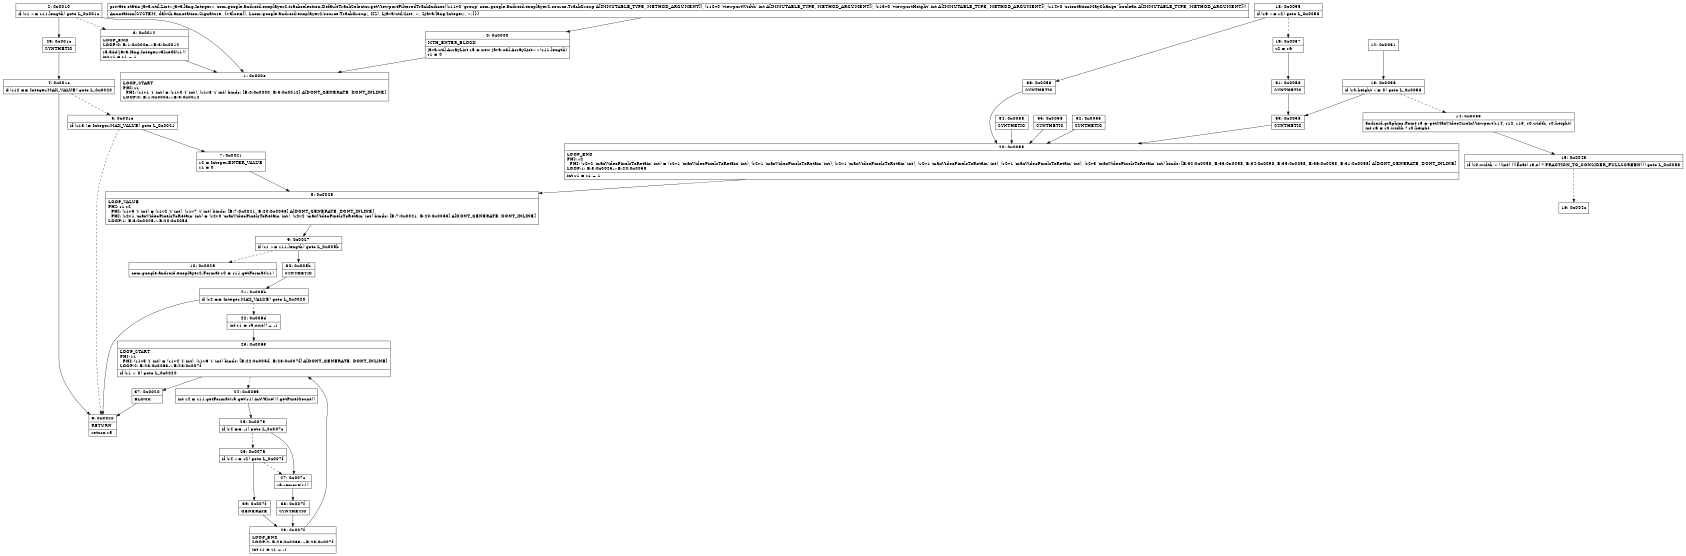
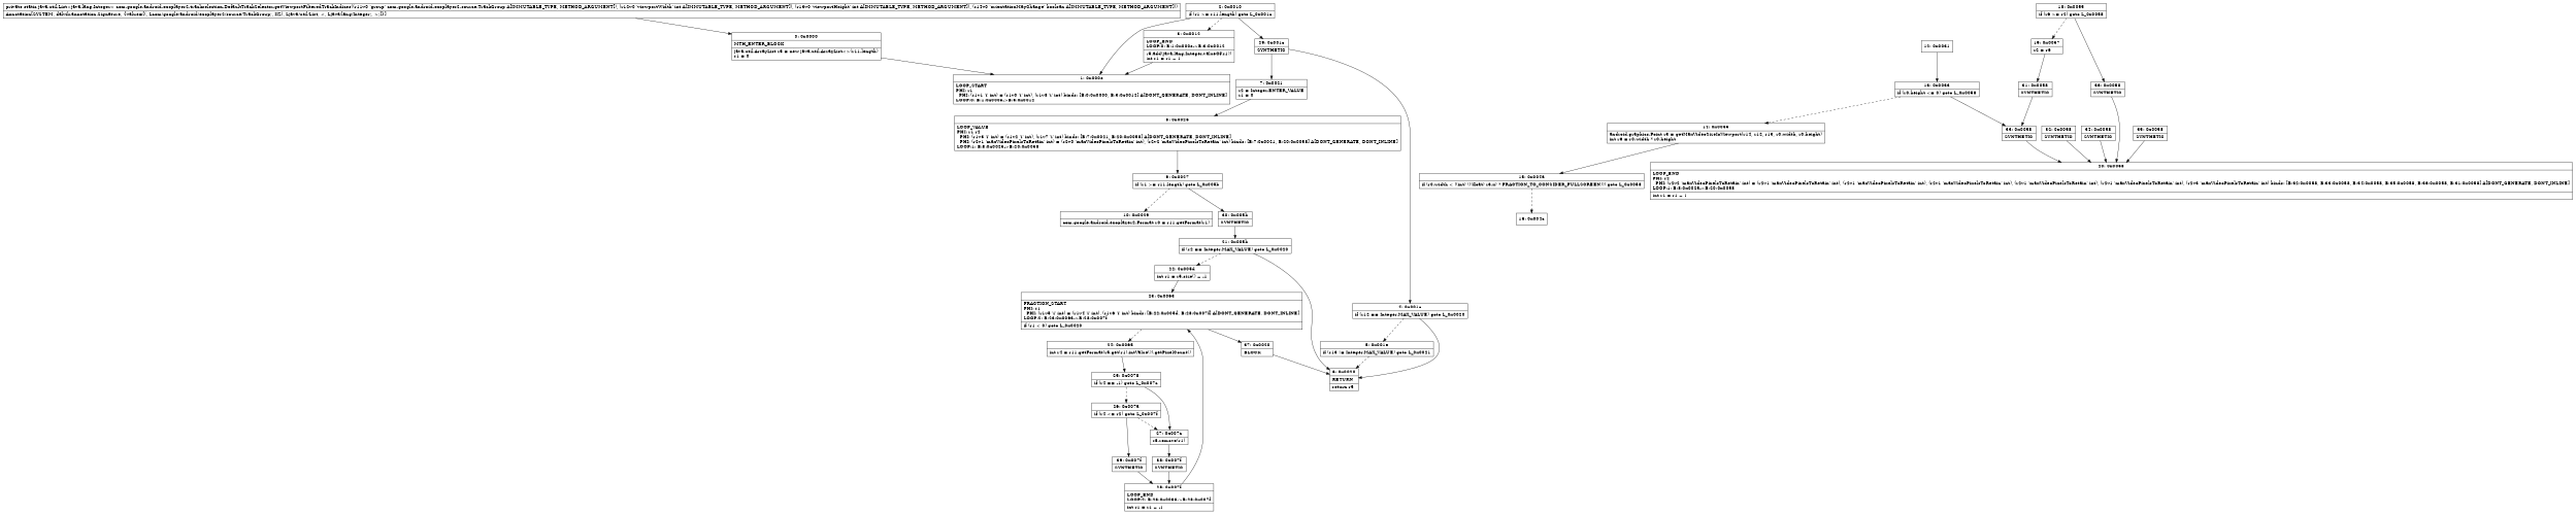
  digraph {
    node [shape=record]
    n1 [label="{0\:\ 0x0000|MTH_ENTER_BLOCK\l|java.util.ArrayList r5 = new java.util.ArrayList\<\>(r11.length)\lr1 = 0\l}"]
    n2 [label="{1\:\ 0x000e|LOOP_START\lPHI: r1 \l  PHI: (r1v1 'i' int) = (r1v0 'i' int), (r1v8 'i' int) binds: [B:0:0x0000, B:3:0x0012] A[DONT_GENERATE, DONT_INLINE]\lLOOP:0: B:1:0x000e\-\>B:3:0x0012\l}"]
    n3 [label="{2\:\ 0x0010|if (r1 \>= r11.length) goto L_0x001c\l}"]
    n4 [label="{3\:\ 0x0012|LOOP_END\lLOOP:0: B:1:0x000e\-\>B:3:0x0012\l|r5.add(java.lang.Integer.valueOf(r1))\lint r1 = r1 + 1\l}"]
    n5 [label="{29\:\ 0x001c|SYNTHETIC\l}"]
    n6 [label="{4\:\ 0x001c|if (r12 == Integer.MAX_VALUE) goto L_0x0020\l}"]
    n7 [label="{5\:\ 0x001e|if (r13 != Integer.MAX_VALUE) goto L_0x0021\l}"]
    n8 [label="{6\:\ 0x0020|RETURN\l|return r5\l}"]
    n9 [label="{7\:\ 0x0021|r2 = Integer.ENTER_VALUE\lr1 = 0\l}"]
    n10 [label="{8\:\ 0x0025|LOOP_VALUE\lPHI: r1 r2 \l  PHI: (r1v3 'i' int) = (r1v2 'i' int), (r1v7 'i' int) binds: [B:7:0x0021, B:20:0x0058] A[DONT_GENERATE, DONT_INLINE]\l  PHI: (r2v1 'maxVideoPixelsToRetain' int) = (r2v0 'maxVideoPixelsToRetain' int), (r2v2 'maxVideoPixelsToRetain' int) binds: [B:7:0x0021, B:20:0x0058] A[DONT_GENERATE, DONT_INLINE]\lLOOP:1: B:8:0x0025\-\>B:20:0x0058\l}"]
    n11 [label="{9\:\ 0x0027|if (r1 \>= r11.length) goto L_0x005b\l}"]
    n12 [label="{10\:\ 0x0029|com.google.android.exoplayer2.Format r0 = r11.getFormat(r1)\l}"]
    n13 [label="{30\:\ 0x005b|SYNTHETIC\l}"]
    n14 [label="{21\:\ 0x005b|if (r2 == Integer.MAX_VALUE) goto L_0x0020\l}"]
    n15 [label="{12\:\ 0x0031}"]
    n16 [label="{13\:\ 0x0033|if (r0.height \<= 0) goto L_0x0058\l}"]
    n17 [label="{32\:\ 0x0058|SYNTHETIC\l}"]
    n18 [label="{20\:\ 0x0058|LOOP_END\lPHI: r2 \l  PHI: (r2v2 'maxVideoPixelsToRetain' int) = (r2v1 'maxVideoPixelsToRetain' int), (r2v1 'maxVideoPixelsToRetain' int), (r2v1 'maxVideoPixelsToRetain' int), (r2v1 'maxVideoPixelsToRetain' int), (r2v1 'maxVideoPixelsToRetain' int), (r2v3 'maxVideoPixelsToRetain' int) binds: [B:32:0x0058, B:33:0x0058, B:34:0x0058, B:35:0x0058, B:36:0x0058, B:31:0x0058] A[DONT_GENERATE, DONT_INLINE]\lLOOP:1: B:8:0x0025\-\>B:20:0x0058\l|int r1 = r1 + 1\l}"]
    n19 [label="{14\:\ 0x0035|android.graphics.Point r3 = getMaxVideoSizeInViewport(r14, r12, r13, r0.width, r0.height)\lint r6 = r0.width * r0.height\l}"]
    n20 [label="{33\:\ 0x0058|SYNTHETIC\l}"]
    n21 [label="{15\:\ 0x004a|if (r0.width \< ((int) (((float) r3.x) * FRACTION_TO_CONSIDER_FULLSCREEN))) goto L_0x0058\l}"]
    n22 [label="{16\:\ 0x004c}"]
    n23 [label="{34\:\ 0x0058|SYNTHETIC\l}"]
    n24 [label="{18\:\ 0x0055|if (r6 \>= r2) goto L_0x0058\l}"]
    n25 [label="{19\:\ 0x0057|r2 = r6\l}"]
    n26 [label="{36\:\ 0x0058|SYNTHETIC\l}"]
    n27 [label="{35\:\ 0x0058|SYNTHETIC\l}"]
    n28 [label="{31\:\ 0x0058|SYNTHETIC\l}"]
    n29 [label="{22\:\ 0x005d|int r1 = r5.size() + \-1\l}"]
-   n30 [label="{23\:\ 0x0063|LOOP_START\lPHI: r1 \l  PHI: (r1v5 'i' int) = (r1v4 'i' int), (r1v6 'i' int) binds: [B:22:0x005d, B:28:0x007f] A[DONT_GENERATE, DONT_INLINE]\lLOOP:2: B:23:0x0063\-\>B:28:0x007f\l|if (r1 \< 0) goto L_0x0020\l}"]
+   n30 [label="{23\:\ 0x0063|FRACTION_START\lPHI: r1 \l  PHI: (r1v5 'i' int) = (r1v4 'i' int), (r1v6 'i' int) binds: [B:22:0x005d, B:28:0x007f] A[DONT_GENERATE, DONT_INLINE]\lLOOP:2: B:23:0x0063\-\>B:28:0x007f\l|if (r1 \< 0) goto L_0x0020\l}"]
    n31 [label="{24\:\ 0x0065|int r4 = r11.getFormat(r5.get(r1).intValue()).getPixelCount()\l}"]
    n32 [label="{37\:\ 0x0020|BLOCK\l}"]
    n33 [label="{25\:\ 0x0078|if (r4 == \-1) goto L_0x007c\l}"]
    n34 [label="{26\:\ 0x007a|if (r4 \<= r2) goto L_0x007f\l}"]
    n35 [label="{27\:\ 0x007c|r5.remove(r1)\l}"]
-   n36 [label="{39\:\ 0x007f|GENERATE\l}"]
+   n36 [label="{39\:\ 0x007f|SYNTHETIC\l}"]
    n37 [label="{38\:\ 0x007f|SYNTHETIC\l}"]
    n38 [label="{28\:\ 0x007f|LOOP_END\lLOOP:2: B:23:0x0063\-\>B:28:0x007f\l|int r1 = r1 + \-1\l}"]
    n39 [label="{private static java.util.List\<java.lang.Integer\> com.google.android.exoplayer2.trackselection.DefaultTrackSelector.getViewportFilteredTrackIndices((r11v0 'group' com.google.android.exoplayer2.source.TrackGroup A[IMMUTABLE_TYPE, METHOD_ARGUMENT]), (r12v0 'viewportWidth' int A[IMMUTABLE_TYPE, METHOD_ARGUMENT]), (r13v0 'viewportHeight' int A[IMMUTABLE_TYPE, METHOD_ARGUMENT]), (r14v0 'orientationMayChange' boolean A[IMMUTABLE_TYPE, METHOD_ARGUMENT]))  | Annotation[SYSTEM, dalvik.annotation.Signature, \{value=[(, Lcom\/google\/android\/exoplayer2\/source\/TrackGroup;, IIZ), Ljava\/util\/List, \<, Ljava\/lang\/Integer;, \>;]\}]\l}"]
    n1 -> n2
    n3 -> n2
    n3 -> n4 [style=dashed]
    n3 -> n5
    n4 -> n2
    n5 -> n6
    n6 -> n7 [style=dashed]
    n6 -> n8
    n7 -> n8 [style=dashed]
-   n7 -> n9
+   n5 -> n9
    n9 -> n10
    n10 -> n11
    n11 -> n12 [style=dashed]
    n11 -> n13
    n13 -> n14
    n14 -> n8
    n14 -> n29 [style=dashed]
    n15 -> n16
    n16 -> n19 [style=dashed]
    n16 -> n20
    n17 -> n18
-   n18 -> n10
    n19 -> n21
    n20 -> n18
    n21 -> n22 [style=dashed]
    n23 -> n18
    n24 -> n25 [style=dashed]
    n24 -> n26
    n25 -> n28
    n26 -> n18
    n27 -> n18
    n28 -> n20
    n29 -> n30
    n30 -> n31 [style=dashed]
    n30 -> n32
    n31 -> n33
    n32 -> n8
    n33 -> n34 [style=dashed]
    n33 -> n35
    n34 -> n35 [style=dashed]
    n34 -> n36
    n35 -> n37
    n36 -> n38
    n37 -> n38
    n38 -> n30
    n39 -> n1
  }
